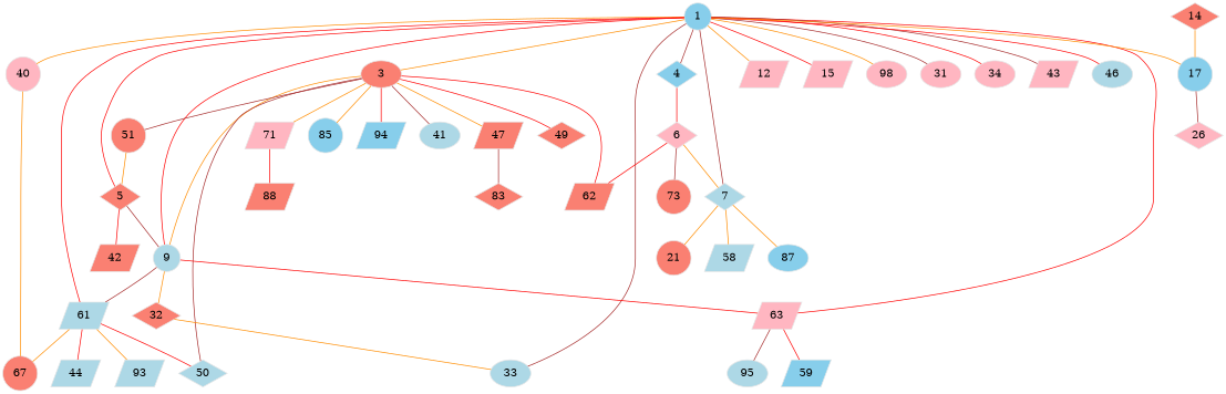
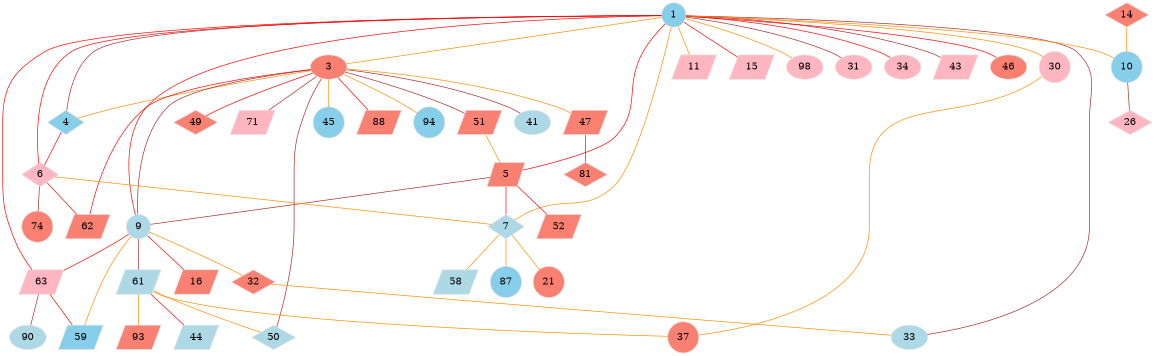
  graph {
    node [color=gray90 fillcolor=salmon shape=parallelogram style=filled]
    edge [color=darkorange]
    1 [fillcolor=skyblue shape=circle super="+20+25+2+70+48"]
    3 [shape=ellipse super="+23"]
    4 [fillcolor=skyblue shape=diamond super="+45"]
-   5 [shape=diamond super="+56+64"]
+   5 [super="+56+64"]
    6 [fillcolor=lightpink shape=diamond]
    7 [fillcolor=lightblue shape=diamond]
    9 [fillcolor=lightblue shape=circle super="+69+22+77+73+79+84+59+66+68+10"]
-   12 [fillcolor=lightpink super="+40"]
+   12 [fillcolor=lightpink super="+40" label=11]
    n9 [fillcolor=lightpink label=63]
    15 [fillcolor=lightpink]
    n11 [fillcolor=lightpink label=98 shape=ellipse]
-   30 [fillcolor=lightpink shape=circle label=40]
+   30 [fillcolor=lightpink shape=circle]
    31 [fillcolor=lightpink shape=ellipse]
    33 [fillcolor=lightblue shape=ellipse super="+53"]
    34 [fillcolor=lightpink shape=ellipse]
    43 [fillcolor=lightpink]
-   46 [fillcolor=lightblue shape=ellipse]
-   17 [fillcolor=skyblue shape=circle]
+   46 [shape=ellipse]
+   17 [fillcolor=skyblue shape=circle label=10]
    41 [fillcolor=lightblue shape=ellipse]
    47
    49 [shape=diamond]
    50 [fillcolor=lightblue shape=diamond]
-   51 [shape=circle]
+   51
    62 [super="+72"]
    71 [fillcolor=lightpink]
-   85 [fillcolor=skyblue shape=circle]
+   85 [fillcolor=skyblue shape=circle label=45]
    88
-   94 [fillcolor=skyblue]
-   42 [super="+55"]
-   74 [shape=circle label=73]
+   94 [fillcolor=skyblue shape=circle]
+   42 [super="+55" label=52]
+   74 [shape=circle]
    21 [shape=circle]
    58 [fillcolor=lightblue]
-   87 [fillcolor=skyblue shape=ellipse]
+   87 [fillcolor=skyblue shape=circle]
    n34 [fillcolor=lightblue label=61]
+   16
    32 [shape=diamond]
    n37 [fillcolor=skyblue label=59 super="+65+75+81"]
-   90 [fillcolor=lightblue shape=ellipse label=95]
+   90 [fillcolor=lightblue shape=ellipse]
    14 [shape=diamond]
-   37 [shape=circle super="+82" label=67]
-   83 [shape=diamond]
+   37 [shape=circle super="+82"]
+   83 [shape=diamond label=81]
    44 [fillcolor=lightblue]
-   93 [fillcolor=lightblue]
+   93
    n44 [fillcolor=lightpink label=26 shape=diamond]
    1 -- 3
    1 -- 4 [color=brown]
    1 -- 5 [color=red]
-   1 -- n34 [color=red weight=2]
-   1 -- 7 [color=brown weight=2]
+   1 -- 6 [color=red weight=2]
+   1 -- 7 [weight=2]
    1 -- 9 [color=red weight=3]
    1 -- 12
    1 -- n9 [color=red]
    1 -- 15 [color=red]
    1 -- n11
    1 -- 30 [weight=2]
    1 -- 31 [color=brown]
    1 -- 33 [color=brown]
    1 -- 34 [color=red]
    1 -- 43 [color=brown]
    1 -- 46 [color=red]
    1 -- 17
-   3 -- 9
+   3 -- 4
+   3 -- 9 [color=brown]
    3 -- 41 [color=brown]
    3 -- 47
    3 -- 49 [color=red]
    3 -- 50 [color=brown]
    3 -- 51 [color=brown]
    3 -- 62 [color=red]
-   3 -- 71
+   3 -- 71 [color=brown]
    3 -- 85
-   71 -- 88 [color=red]
-   3 -- 94 [color=red]
+   3 -- 88 [color=red]
+   3 -- 94
    4 -- 6 [color=red]
+   5 -- 7 [color=red]
    5 -- 9 [color=brown]
    5 -- 42 [color=red]
    6 -- 7
    6 -- 62 [color=red]
    6 -- 74 [color=brown]
    7 -- 21
    7 -- 58
    7 -- 87
    9 -- n9 [color=red]
    9 -- n34 [color=brown weight=2]
+   9 -- 16 [color=red]
    9 -- 32
+   9 -- n37
    n9 -- n37 [color=red]
    n9 -- 90 [color=brown]
    30 -- 37
    17 -- n44 [color=brown]
    47 -- 83 [color=brown]
    51 -- 5
-   n34 -- 50 [color=red]
+   n34 -- 50
    n34 -- 37
    n34 -- 44 [color=red]
    n34 -- 93
    32 -- 33
    14 -- 17
  }
